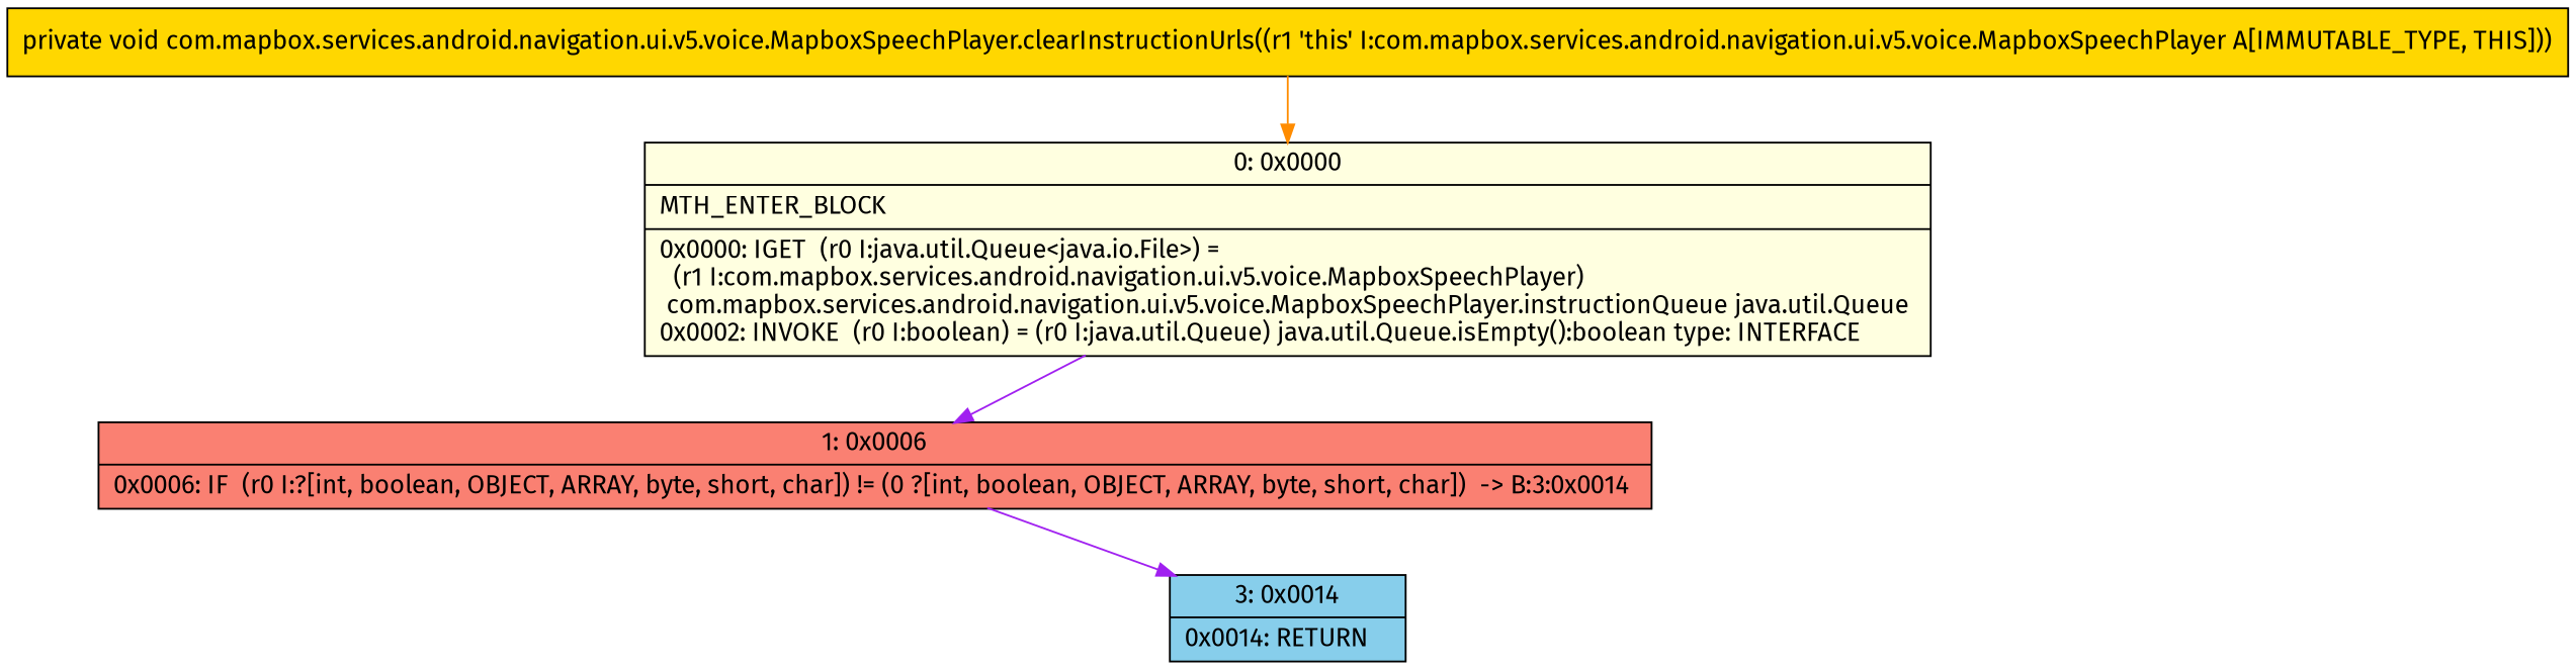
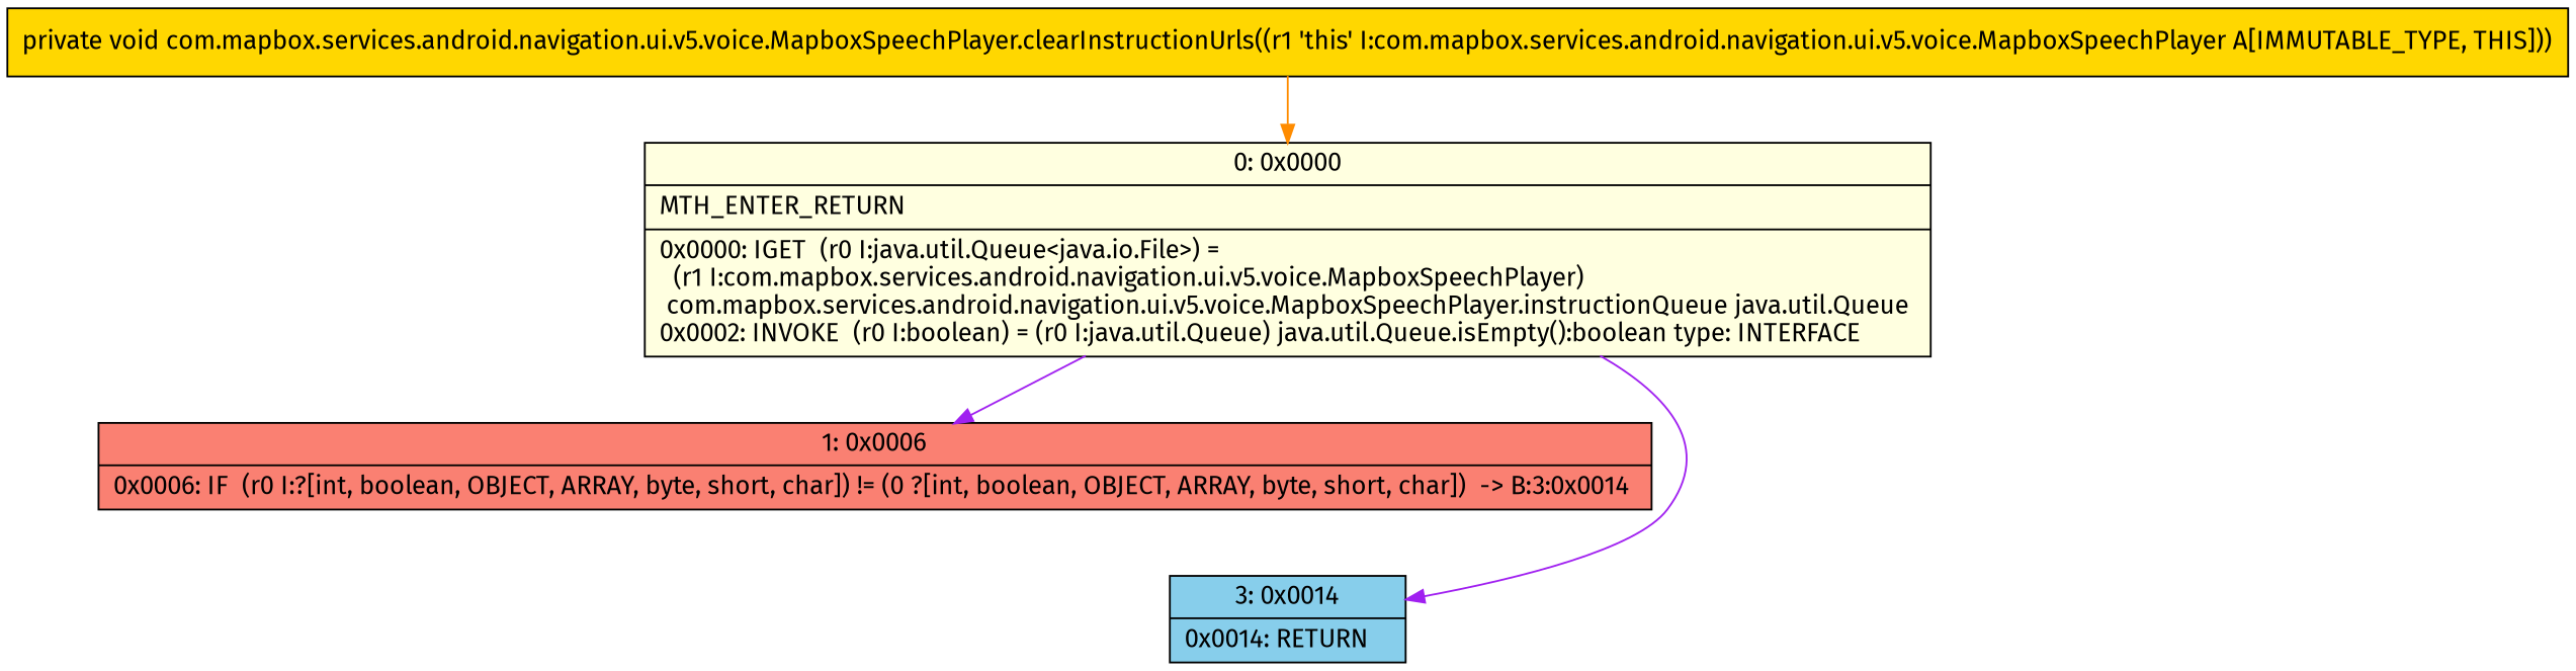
  digraph {
    fontname="Fira Sans"
    node [fontname="Fira Sans" shape=record style=filled]
    edge [color=purple fontname="Fira Sans" style=solid]
-   n1 [fillcolor=lightyellow label="{0\:\ 0x0000|MTH_ENTER_BLOCK\l|0x0000: IGET  (r0 I:java.util.Queue\<java.io.File\>) = \l  (r1 I:com.mapbox.services.android.navigation.ui.v5.voice.MapboxSpeechPlayer)\l com.mapbox.services.android.navigation.ui.v5.voice.MapboxSpeechPlayer.instructionQueue java.util.Queue \l0x0002: INVOKE  (r0 I:boolean) = (r0 I:java.util.Queue) java.util.Queue.isEmpty():boolean type: INTERFACE \l}"]
+   n1 [fillcolor=lightyellow label="{0\:\ 0x0000|MTH_ENTER_RETURN\l|0x0000: IGET  (r0 I:java.util.Queue\<java.io.File\>) = \l  (r1 I:com.mapbox.services.android.navigation.ui.v5.voice.MapboxSpeechPlayer)\l com.mapbox.services.android.navigation.ui.v5.voice.MapboxSpeechPlayer.instructionQueue java.util.Queue \l0x0002: INVOKE  (r0 I:boolean) = (r0 I:java.util.Queue) java.util.Queue.isEmpty():boolean type: INTERFACE \l}"]
    n2 [fillcolor=salmon label="{1\:\ 0x0006|0x0006: IF  (r0 I:?[int, boolean, OBJECT, ARRAY, byte, short, char]) != (0 ?[int, boolean, OBJECT, ARRAY, byte, short, char])  \-\> B:3:0x0014 \l}"]
    n3 [fillcolor=skyblue label="{3\:\ 0x0014|0x0014: RETURN   \l}"]
    n4 [fillcolor=gold label="{private void com.mapbox.services.android.navigation.ui.v5.voice.MapboxSpeechPlayer.clearInstructionUrls((r1 'this' I:com.mapbox.services.android.navigation.ui.v5.voice.MapboxSpeechPlayer A[IMMUTABLE_TYPE, THIS])) }"]
    n1 -> n2
-   n2 -> n3
+   n1 -> n3
    n4 -> n1 [color=darkorange]
  }
